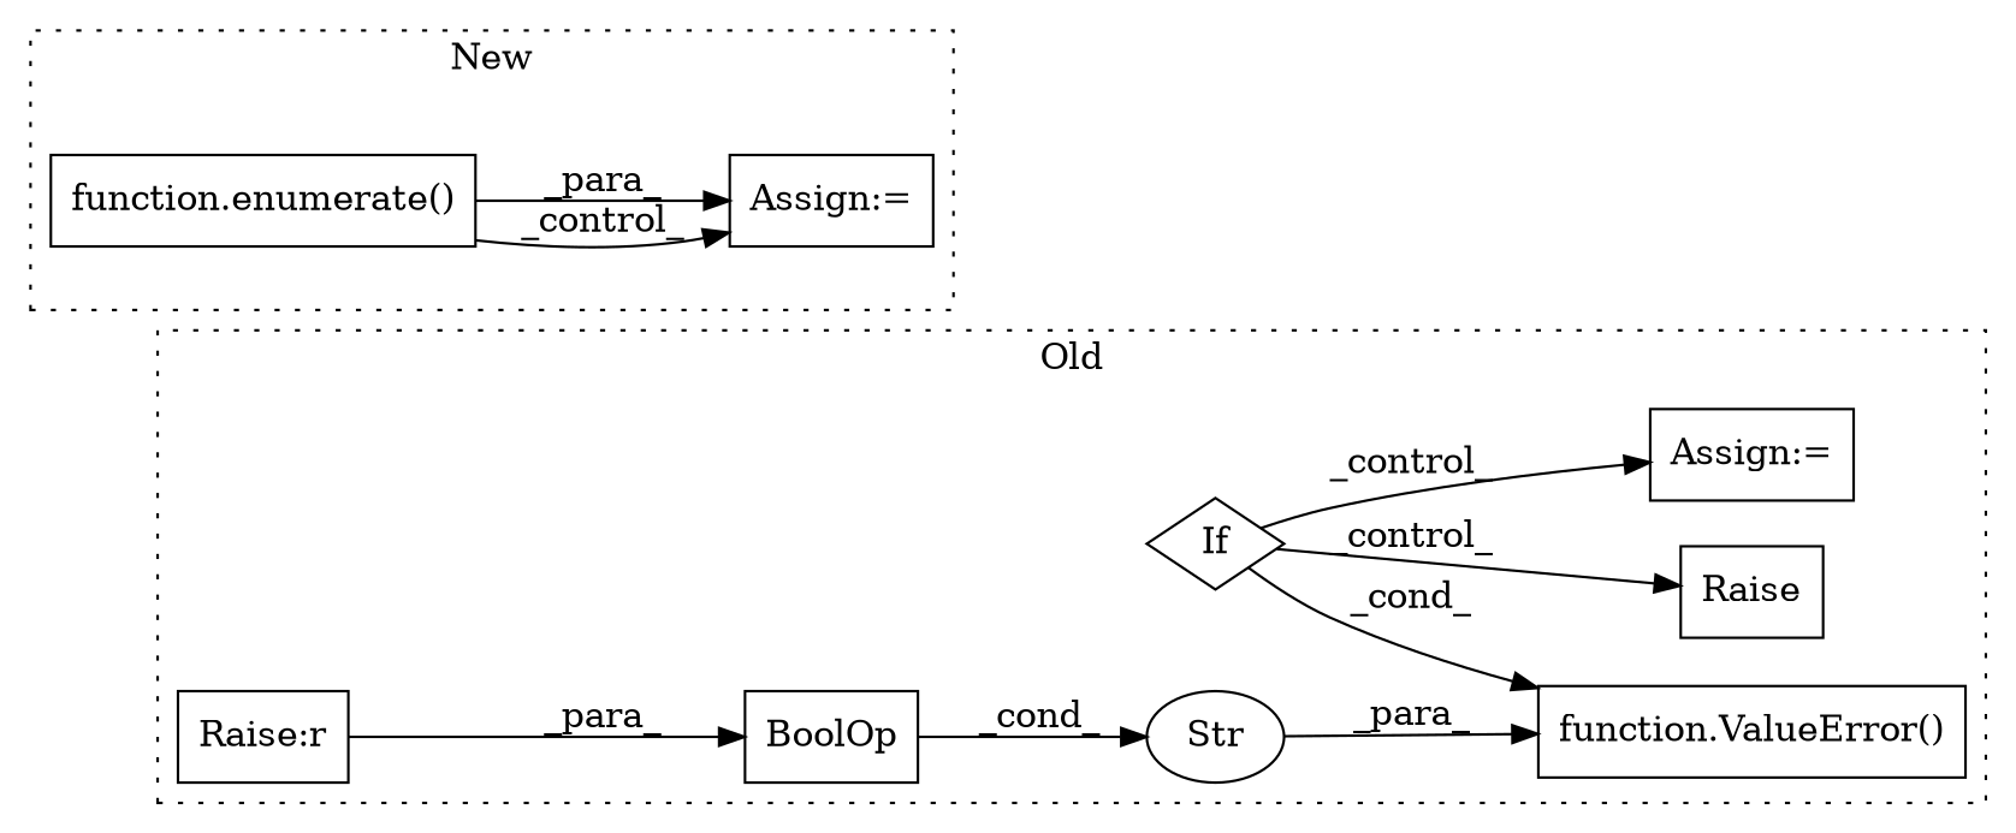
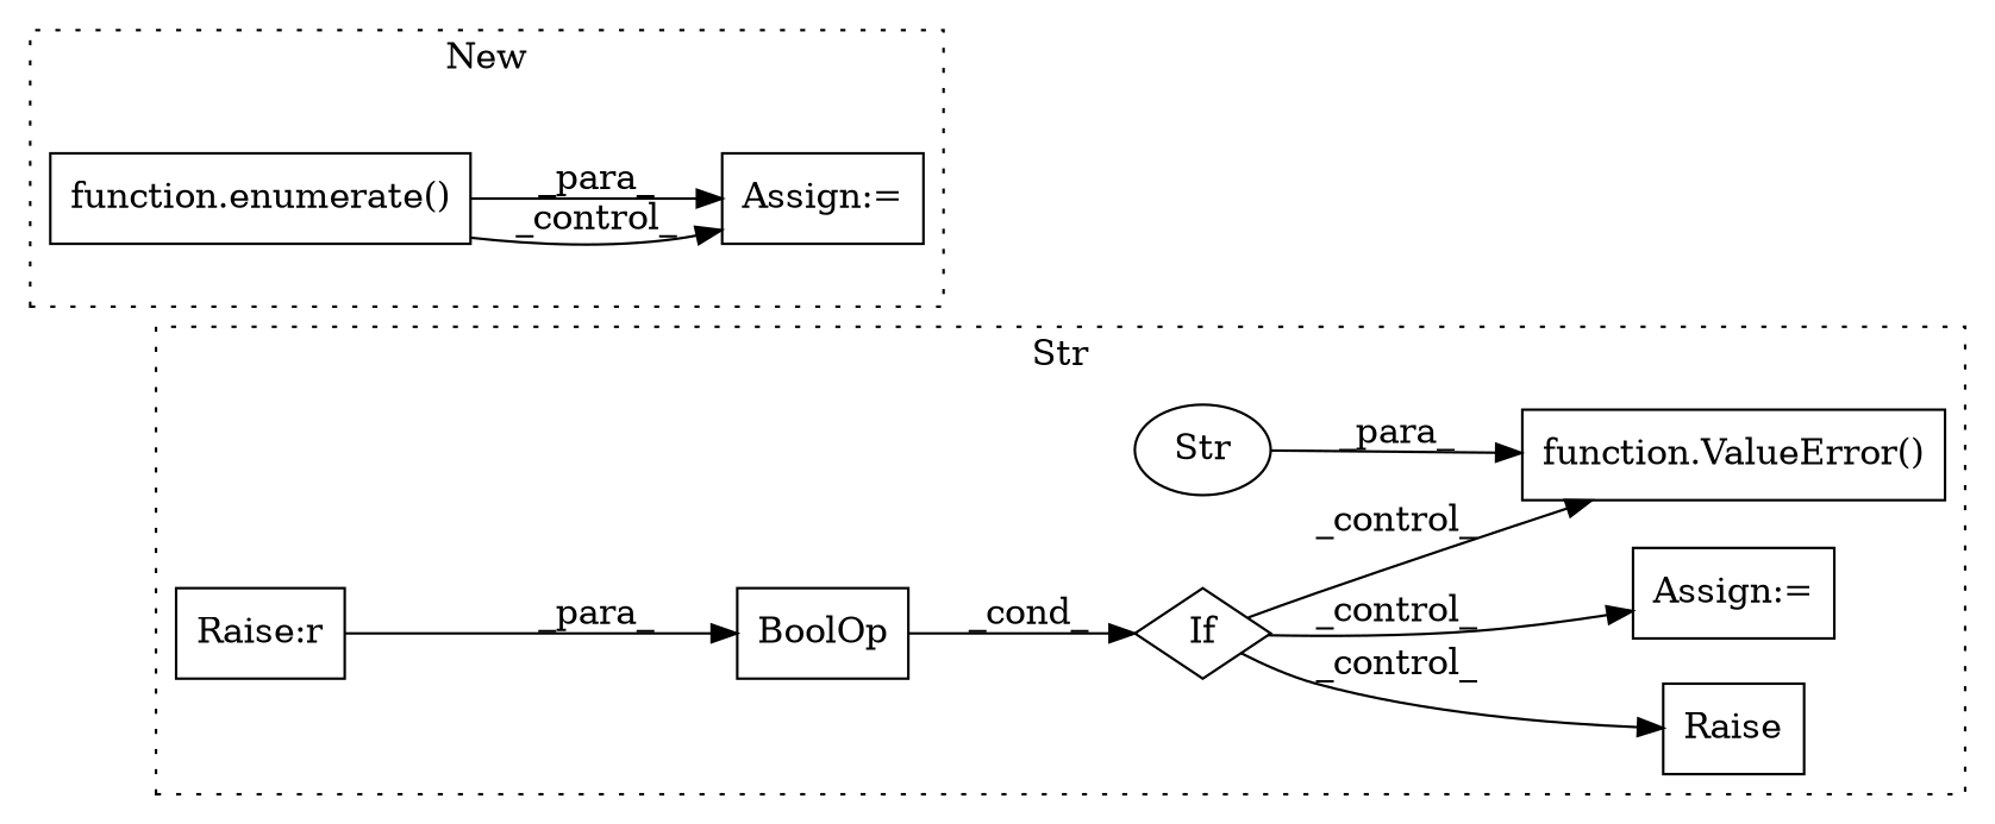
  digraph {
    rankdir=LR
    node [a=75 l=3 shape=box]
    n1 [l="11,1" label="function.ValueError()" s="26350,26412"]
    n2 [a=91 l=6 label=Raise s=26344]
    n3 [a=66 l=51 label=Str s=26361 shape=ellipse]
    n4 [a=96 label=If s=26241 shape=diamond]
    n5 [a=68 label="Assign:=" s=26722]
    n6 [a=40 l=10 label="Raise:r" s=26248]
    n7 [a=72 l=86 label=BoolOp s=26244]
    n8 [l="10,1" label="function.enumerate()" s="25291,25320"]
    n9 [a=68 label="Assign:=" s=25530]
    subgraph cluster_1 {
-     label=Old
+     label=Str
      style=dotted
      n1
      n2
      n3
      n4
      n5
      n6
      n7
    }
    subgraph cluster_2 {
      label=New
      style=dotted
      n8
      n9
    }
    n3 -> n1 [label=_para_]
-   n4 -> n1 [label=_cond_]
+   n4 -> n1 [label=_control_]
    n4 -> n2 [label=_control_]
    n4 -> n5 [label=_control_]
    n6 -> n7 [label=_para_]
-   n7 -> n3 [label=_cond_]
+   n7 -> n4 [label=_cond_]
    n8 -> n9 [label=_control_]
    n8 -> n9 [label=_para_]
  }
